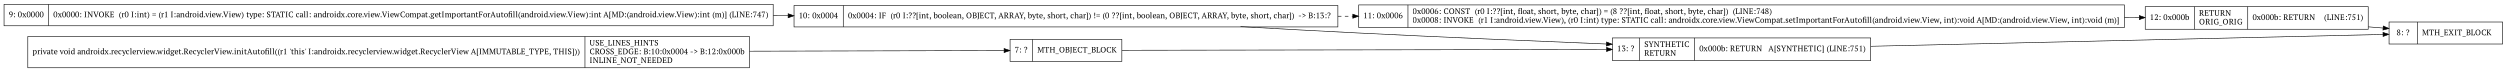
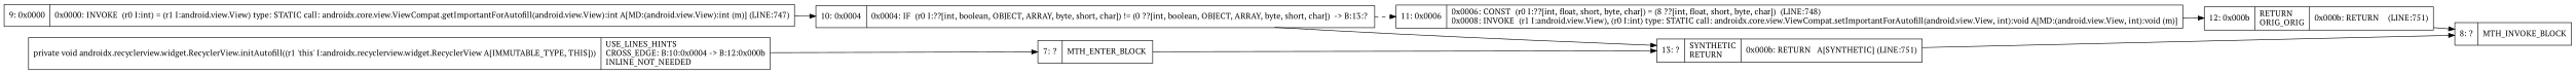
  digraph {
    fontname="PT Serif"
    rankdir=LR
    node [fontname="PT Serif" shape=record]
    edge [fontname="PT Serif"]
-   n1 [label="{7\:\ ?|MTH_OBJECT_BLOCK\l}"]
+   n1 [label="{7\:\ ?|MTH_ENTER_BLOCK\l}"]
    n2 [label="{13\:\ ?|SYNTHETIC\lRETURN\l|0x000b: RETURN   A[SYNTHETIC] (LINE:751)\l}"]
    n3 [label="{9\:\ 0x0000|0x0000: INVOKE  (r0 I:int) = (r1 I:android.view.View) type: STATIC call: androidx.core.view.ViewCompat.getImportantForAutofill(android.view.View):int A[MD:(android.view.View):int (m)] (LINE:747)\l}"]
    n4 [label="{10\:\ 0x0004|0x0004: IF  (r0 I:??[int, boolean, OBJECT, ARRAY, byte, short, char]) != (0 ??[int, boolean, OBJECT, ARRAY, byte, short, char])  \-\> B:13:? \l}"]
    n5 [label="{11\:\ 0x0006|0x0006: CONST  (r0 I:??[int, float, short, byte, char]) = (8 ??[int, float, short, byte, char])  (LINE:748)\l0x0008: INVOKE  (r1 I:android.view.View), (r0 I:int) type: STATIC call: androidx.core.view.ViewCompat.setImportantForAutofill(android.view.View, int):void A[MD:(android.view.View, int):void (m)]\l}"]
    n6 [label="{12\:\ 0x000b|RETURN\lORIG_ORIG\l|0x000b: RETURN    (LINE:751)\l}"]
-   n7 [label="{8\:\ ?|MTH_EXIT_BLOCK\l}"]
+   n7 [label="{8\:\ ?|MTH_INVOKE_BLOCK\l}"]
    n8 [label="{private void androidx.recyclerview.widget.RecyclerView.initAutofill((r1 'this' I:androidx.recyclerview.widget.RecyclerView A[IMMUTABLE_TYPE, THIS]))  | USE_LINES_HINTS\lCROSS_EDGE: B:10:0x0004 \-\> B:12:0x000b\lINLINE_NOT_NEEDED\l}"]
    n1 -> n2
    n2 -> n7
    n3 -> n4
    n4 -> n2
    n4 -> n5 [style=dashed]
    n5 -> n6
    n6 -> n7
    n8 -> n1
  }
